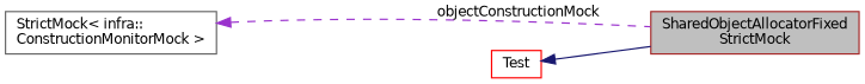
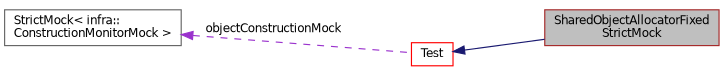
  digraph {
    rankdir=LR
    node [fillcolor=white fontname=Helvetica fontsize=10 shape=record style=filled]
    edge [dir=back fontname=Helvetica fontsize=10 labelfontname=Helvetica labelfontsize=10]
    n1 [color=brown fillcolor=grey75 fontcolor=black height=0.2 label="SharedObjectAllocatorFixed\lStrictMock" width=0.4]
    n2 [color=red height=0.2 label=Test width=0.4]
    n3 [color=gray40 height=0.2 label="StrictMock\< infra::\lConstructionMonitorMock \>" width=0.4]
    n2 -> n1 [color=midnightblue style=solid]
-   n3 -> n1 [color=darkorchid3 label=" objectConstructionMock" style=dashed]
+   n3 -> n2 [color=darkorchid3 label=" objectConstructionMock" style=dashed]
  }
